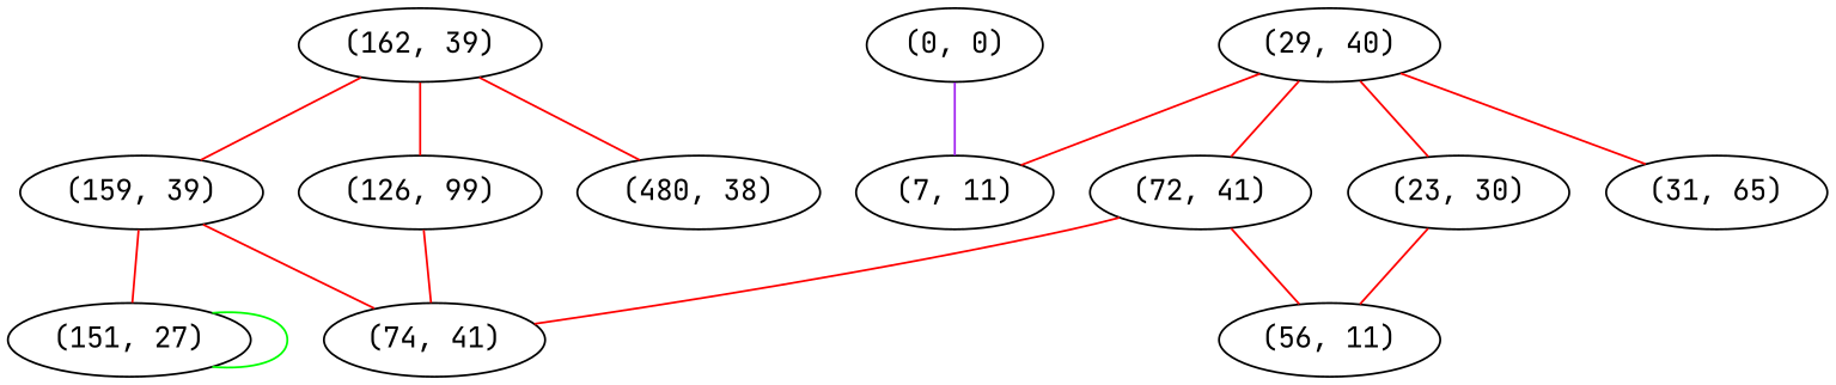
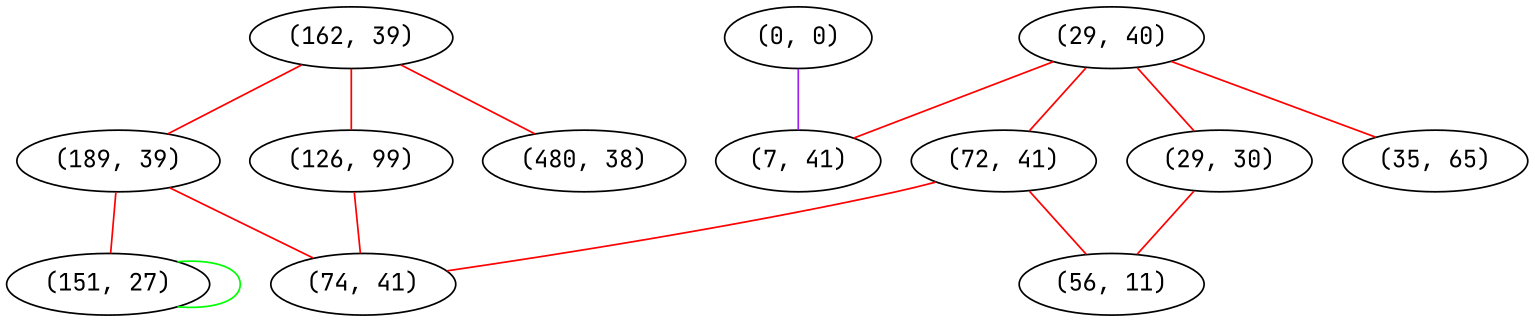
  graph {
    fontname="JetBrains Mono"
    node [fontname="JetBrains Mono"]
    edge [color=red fontname="JetBrains Mono" weight=1]
    "(162, 39)"
-   "(159, 39)"
+   "(159, 39)" [label="(189, 39)"]
    "(126, 99)"
    n4 [label="(480, 38)"]
    "(151, 27)"
    "(74, 41)"
    "(0, 0)"
-   "(7, 41)" [label="(7, 11)"]
+   "(7, 41)"
    "(29, 40)"
-   "(29, 30)" [label="(23, 30)"]
+   "(29, 30)"
    "(72, 41)"
-   "(31, 65)"
+   "(31, 65)" [label="(35, 65)"]
    "(56, 11)"
    "(162, 39)" -- "(159, 39)"
    "(162, 39)" -- "(126, 99)"
    "(162, 39)" -- n4
    "(159, 39)" -- "(151, 27)"
    "(159, 39)" -- "(74, 41)"
    "(126, 99)" -- "(74, 41)"
    "(151, 27)" -- "(151, 27)" [color=green weight=2]
    "(0, 0)" -- "(7, 41)" [color=purple weight=4]
    "(29, 40)" -- "(7, 41)"
    "(29, 40)" -- "(29, 30)"
    "(29, 40)" -- "(72, 41)"
    "(29, 40)" -- "(31, 65)"
    "(29, 30)" -- "(56, 11)"
    "(72, 41)" -- "(74, 41)"
    "(72, 41)" -- "(56, 11)"
  }
